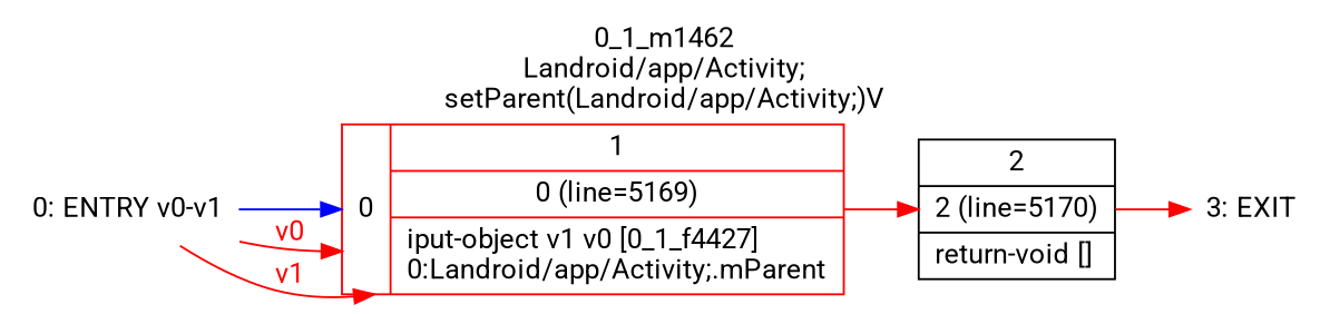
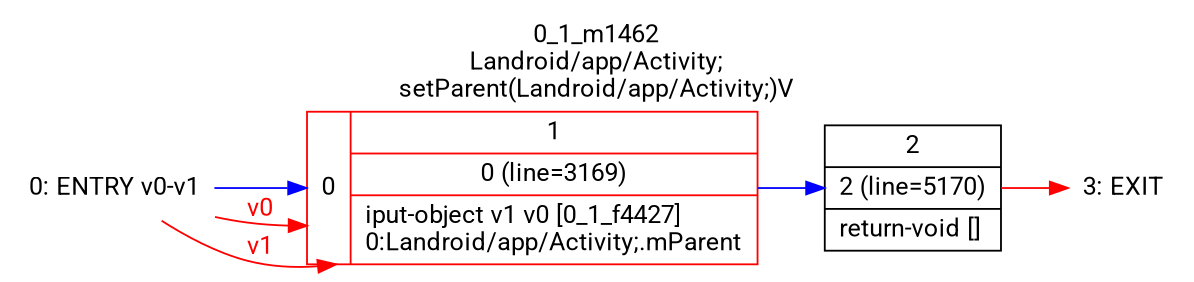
  digraph {
    fontname=Roboto
    label="0_1_m1462\nLandroid/app/Activity;\nsetParent(Landroid/app/Activity;)V"
    labelloc=t
    rankdir=LR
    node [fontname=Roboto shape=plaintext]
    edge [color=red fontcolor=blue fontname=Roboto weight=100]
    n1 [label="0: ENTRY v0-v1"]
-   n2 [color=red label="{0|{1|0 (line=5169)|iput-object v1 v0 [0_1_f4427]\l0:Landroid/app/Activity;.mParent\l}}" shape=record]
+   n2 [color=red label="{0|{1|0 (line=3169)|iput-object v1 v0 [0_1_f4427]\l0:Landroid/app/Activity;.mParent\l}}" shape=record]
    n3 [label="2|2 (line=5170)|return-void []\l" shape=record]
    n4 [label="3: EXIT"]
    n1 -> n2 [color=blue]
    n1 -> n2 [fontcolor=red label=v0 weight=""]
    n1 -> n2 [fontcolor=red label=v1 weight=""]
-   n2 -> n3
+   n2 -> n3 [color=blue]
    n3 -> n4
  }
